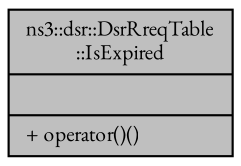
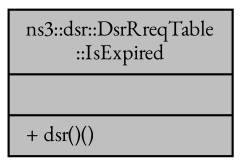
  digraph {
    fontname="EB Garamond"
-   n1 [color=black fillcolor=grey75 fontcolor=black fontname="EB Garamond" fontsize=10 height=0.2 label="{ns3::dsr::DsrRreqTable\l::IsExpired\n||+ operator()()\l}" shape=record style=filled width=0.4]
+   n1 [color=black fillcolor=grey75 fontcolor=black fontname="EB Garamond" fontsize=10 height=0.2 label="{ns3::dsr::DsrRreqTable\l::IsExpired\n||+ dsr()()\l}" shape=record style=filled width=0.4]
  }
